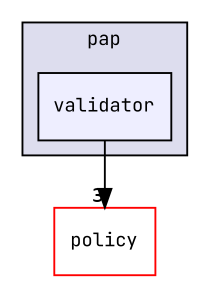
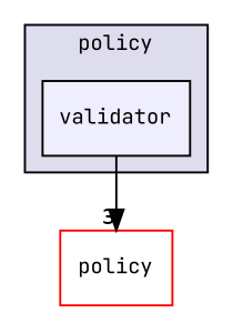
  digraph {
    compound=true
    fontname="JetBrains Mono"
    node [fontname="JetBrains Mono" fontsize=10 shape=box style=filled]
    n1 [fillcolor="#eeeeff" label=validator pencolor=black]
    n2 [color=red fillcolor=white label=policy]
    subgraph cluster_1 {
      bgcolor="#ddddee"
      fontsize=10
-     label=pap
+     label=policy
      pencolor=black
      n1
    }
    n1 -> n2 [headlabel=3 labeldistance=1.5 labelfontname=Helvetica labelfontsize=10 fontname="JetBrains Mono"]
  }
